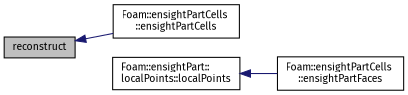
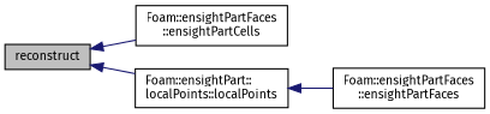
  digraph {
    fontname="Fira Sans"
    rankdir=LR
    node [color=black fontname="Fira Sans" fontsize=10 shape=record]
    edge [color=midnightblue dir=back fontname="Fira Sans" fontsize=10 labelfontname=Helvetica labelfontsize=10 style=solid]
    n1 [fillcolor=grey75 fontcolor=black height=0.2 label=reconstruct style=filled width=0.4]
-   n2 [height=0.2 label="Foam::ensightPartCells\l::ensightPartCells" width=0.4]
+   n2 [height=0.2 label="Foam::ensightPartFaces\l::ensightPartCells" width=0.4]
    n3 [height=0.2 label="Foam::ensightPart::\llocalPoints::localPoints" width=0.4]
-   n4 [height=0.2 label="Foam::ensightPartCells\l::ensightPartFaces" width=0.4]
+   n4 [height=0.2 label="Foam::ensightPartFaces\l::ensightPartFaces" width=0.4]
    n1 -> n2
+   n1 -> n3
    n3 -> n4
  }
